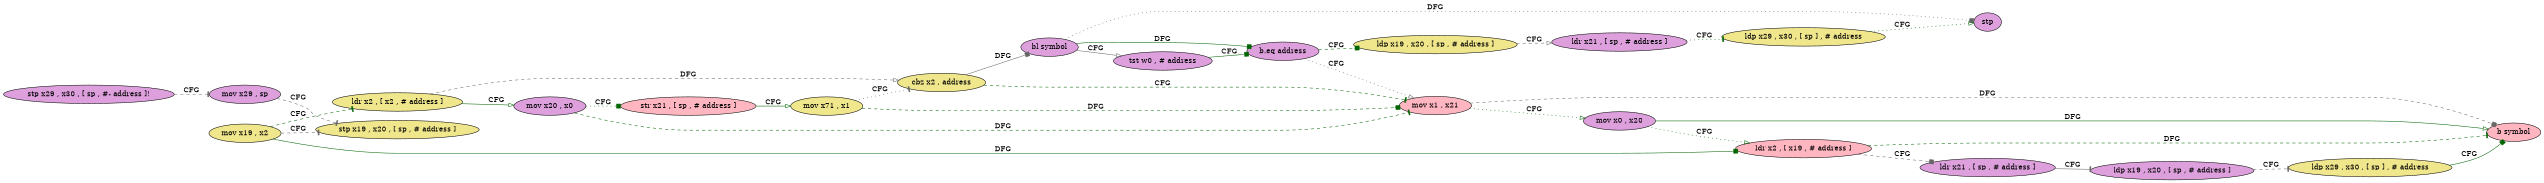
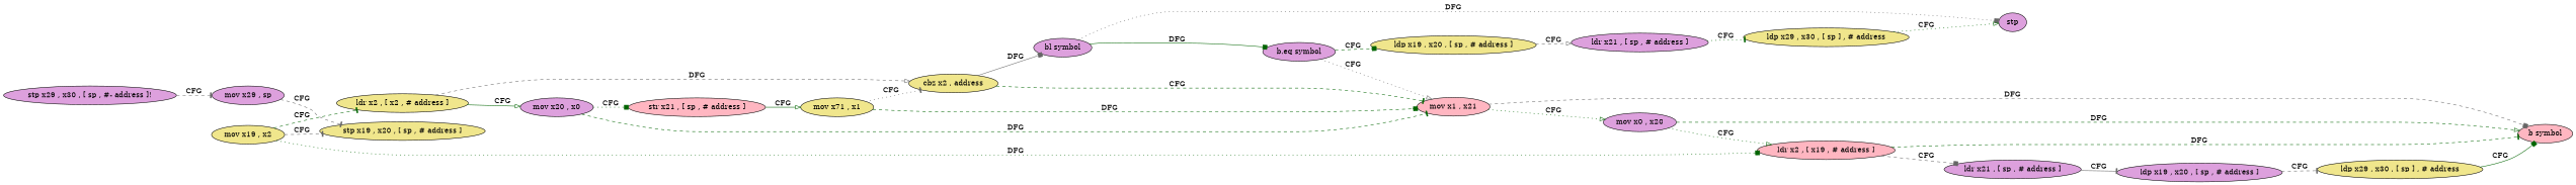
  digraph {
    rankdir=LR
    node [fillcolor=plum style=filled]
    edge [arrowhead=tee color=darkgreen style=dashed]
    n1 [label="stp x29 , x30 , [ sp , #- address ]!"]
    n2 [label="mov x29 , sp"]
    n3 [fillcolor=khaki label="stp x19 , x20 , [ sp , # address ]"]
    n4 [fillcolor=khaki label="mov x19 , x2"]
    n5 [fillcolor=khaki label="ldr x2 , [ x2 , # address ]"]
    n6 [fillcolor=lightpink label="ldr x2 , [ x19 , # address ]"]
    n7 [label="mov x20 , x0"]
    n8 [fillcolor=khaki label="cbz x2 , address"]
    n9 [fillcolor=lightpink label="b symbol"]
    n10 [label="ldr x21 , [ sp , # address ]"]
    n11 [fillcolor=lightpink label="str x21 , [ sp , # address ]"]
    n12 [fillcolor=lightpink label="mov x1 , x21"]
    n13 [label="bl symbol"]
-   n14 [label="tst w0 , # address"]
-   n15 [label="b.eq address"]
+   n15 [label="b.eq symbol"]
    n16 [label=stp]
    n17 [fillcolor=khaki label="mov x71 , x1"]
    n18 [label="mov x0 , x20"]
    n19 [fillcolor=khaki label="ldp x19 , x20 , [ sp , # address ]"]
    n20 [label="ldp x19 , x20 , [ sp , # address ]"]
    n21 [fillcolor=khaki label="ldp x29 , x30 , [ sp ] , # address"]
    n22 [label="ldr x21 , [ sp , # address ]"]
    n23 [fillcolor=khaki label="ldp x29 , x30 , [ sp ] , # address"]
    n1 -> n2 [color=gray40 label=CFG]
    n2 -> n3 [color=gray40 label=CFG]
    n4 -> n3 [color=gray40 label=CFG]
    n4 -> n5 [label=CFG]
-   n4 -> n6 [arrowhead=box label=DFG style=solid]
+   n4 -> n6 [arrowhead=box label=DFG style=dotted]
    n5 -> n7 [arrowhead=onormal label=CFG style=solid]
    n5 -> n8 [arrowhead=onormal color=gray40 label=DFG]
    n6 -> n9 [label=DFG]
    n6 -> n10 [arrowhead=box color=gray40 label=CFG]
    n7 -> n11 [arrowhead=box label=CFG style=dotted]
    n7 -> n12 [label=DFG]
    n8 -> n12 [label=CFG]
    n8 -> n13 [arrowhead=box color=gray40 label=DFG style=solid]
    n10 -> n20 [color=gray40 label=CFG style=solid]
    n11 -> n17 [arrowhead=onormal label=CFG style=solid]
    n12 -> n9 [arrowhead=box color=gray40 label=DFG]
    n12 -> n18 [arrowhead=onormal label=CFG style=dotted]
-   n13 -> n14 [arrowhead=onormal color=gray40 label=CFG style=solid]
    n13 -> n15 [arrowhead=box label=DFG style=solid]
    n13 -> n16 [arrowhead=box color=gray40 label=DFG style=dotted]
-   n14 -> n15 [arrowhead=box label=CFG style=solid]
    n15 -> n12 [arrowhead=onormal color=gray40 label=CFG style=dotted]
    n15 -> n19 [arrowhead=box label=CFG]
    n17 -> n8 [color=gray40 label=CFG style=dotted]
    n17 -> n12 [arrowhead=box label=DFG]
    n18 -> n6 [arrowhead=onormal label=CFG style=dotted]
-   n18 -> n9 [arrowhead=onormal label=DFG style=solid]
+   n18 -> n9 [arrowhead=onormal label=DFG]
    n19 -> n22 [arrowhead=onormal color=gray40 label=CFG]
    n20 -> n21 [color=gray40 label=CFG]
    n21 -> n9 [arrowhead=box label=CFG style=solid]
    n22 -> n23 [label=CFG style=dotted]
    n23 -> n16 [arrowhead=onormal label=CFG style=dotted]
  }
